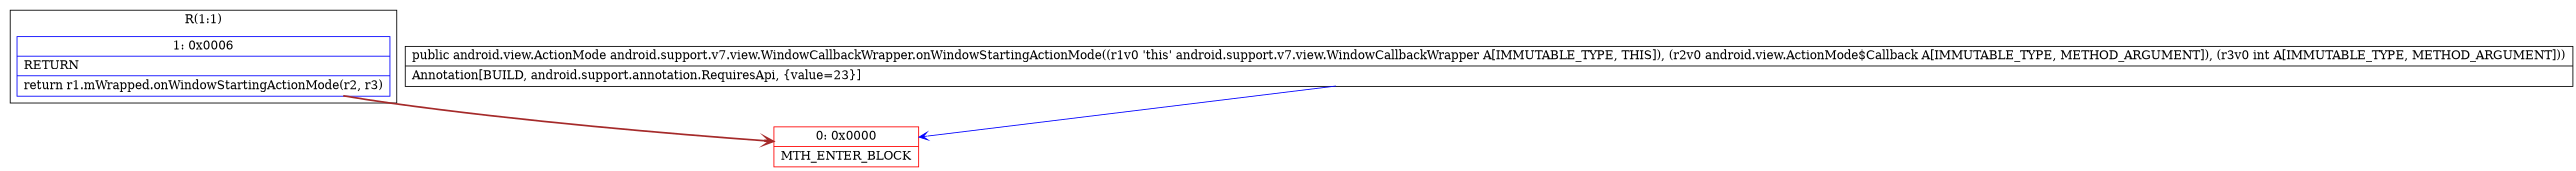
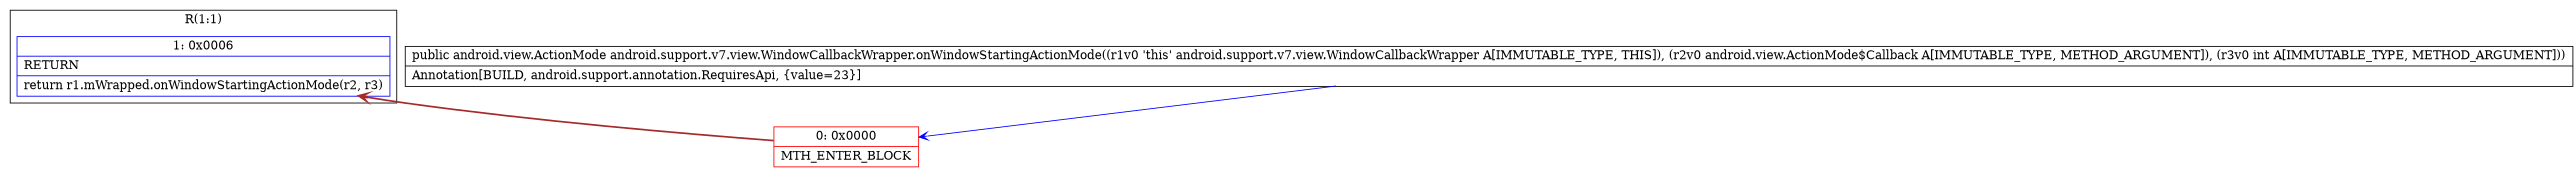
  digraph {
    node [shape=record]
    edge [arrowhead=vee]
    n1 [color=blue label="{1\:\ 0x0006|RETURN\l|return r1.mWrapped.onWindowStartingActionMode(r2, r3)\l}"]
    n2 [color=red label="{0\:\ 0x0000|MTH_ENTER_BLOCK\l}"]
    n3 [label="{public android.view.ActionMode android.support.v7.view.WindowCallbackWrapper.onWindowStartingActionMode((r1v0 'this' android.support.v7.view.WindowCallbackWrapper A[IMMUTABLE_TYPE, THIS]), (r2v0 android.view.ActionMode$Callback A[IMMUTABLE_TYPE, METHOD_ARGUMENT]), (r3v0 int A[IMMUTABLE_TYPE, METHOD_ARGUMENT]))  | Annotation[BUILD, android.support.annotation.RequiresApi, \{value=23\}]\l}"]
    subgraph cluster_1 {
      label="R(1:1)"
      n1
    }
-   n1 -> n2 [color=brown style=bold]
+   n2 -> n1 [color=brown style=bold]
    n3 -> n2 [color=blue style=solid]
  }
